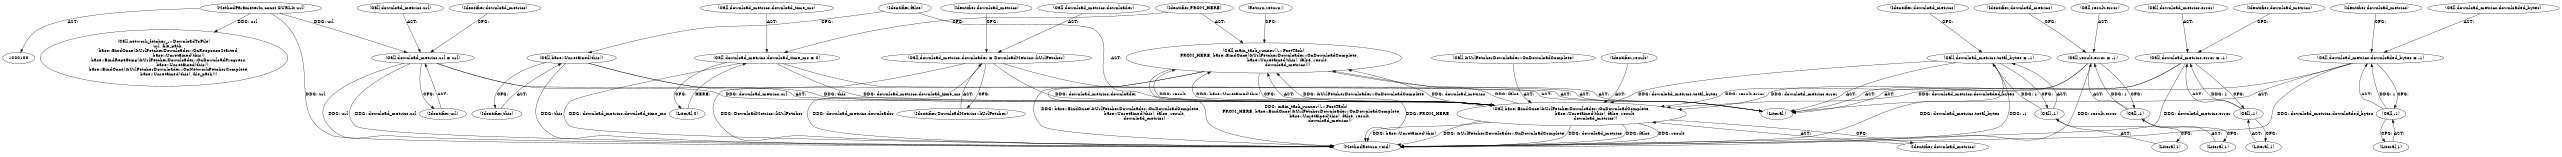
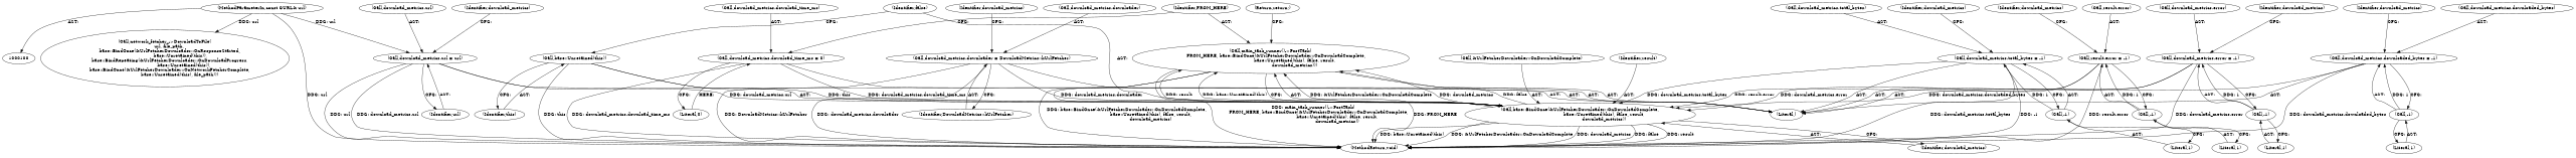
  digraph {
    n1 [label="(Call,main_task_runner()->PostTask(\n        FROM_HERE, base::BindOnce(&UrlFetcherDownloader::OnDownloadComplete,\n                                  base::Unretained(this), false, result,\n                                  download_metrics)))"]
    n2 [label="(Call,base::BindOnce(&UrlFetcherDownloader::OnDownloadComplete,\n                                  base::Unretained(this), false, result,\n                                  download_metrics))"]
    n3 [label="(Literal,)"]
    n4 [label="(MethodReturn,void)"]
    n5 [label="(Identifier,download_metrics)"]
    n6 [label="(Call,base::Unretained(this))"]
    n7 [label="(Identifier,this)"]
    n8 [label="(Call,result.error = -1)"]
    n9 [label="(Call,-1)"]
    n10 [label="(Literal,1)"]
    n11 [label="(Call,download_metrics.url = url)"]
    n12 [label="(Identifier,url)"]
    n13 [label="(MethodParameterIn,const GURL& url)"]
    n14 [label="(Call,network_fetcher_->DownloadToFile(\n      url, file_path,\n       base::BindOnce(&UrlFetcherDownloader::OnResponseStarted,\n                      base::Unretained(this)),\n       base::BindRepeating(&UrlFetcherDownloader::OnDownloadProgress,\n                           base::Unretained(this)),\n       base::BindOnce(&UrlFetcherDownloader::OnNetworkFetcherComplete,\n                     base::Unretained(this), file_path)))"]
    1000100
    n16 [label="(Call,download_metrics.total_bytes = -1)"]
    n17 [label="(Call,-1)"]
    n18 [label="(Literal,1)"]
    n19 [label="(Call,download_metrics.error = -1)"]
    n20 [label="(Call,-1)"]
    n21 [label="(Literal,1)"]
    n22 [label="(Call,download_metrics.downloaded_bytes = -1)"]
    n23 [label="(Call,-1)"]
    n24 [label="(Literal,1)"]
    n25 [label="(Call,download_metrics.downloader = DownloadMetrics::kUrlFetcher)"]
    n26 [label="(Identifier,DownloadMetrics::kUrlFetcher)"]
    n27 [label="(Call,download_metrics.download_time_ms = 0)"]
    n28 [label="(Literal,0)"]
    n29 [label="(Identifier,download_metrics)"]
    n30 [label="(Call,download_metrics.error)"]
    n31 [label="(Return,return;)"]
    n32 [label="(Call,result.error)"]
    n33 [label="(Identifier,download_metrics)"]
    n34 [label="(Identifier,download_metrics)"]
    n35 [label="(Identifier,false)"]
    n36 [label="(Identifier,FROM_HERE)"]
    n37 [label="(Call,download_metrics.downloaded_bytes)"]
    n38 [label="(Call,download_metrics.url)"]
    n39 [label="(Identifier,download_metrics)"]
    n40 [label="(Call,download_metrics.downloader)"]
    n41 [label="(Call,download_metrics.download_time_ms)"]
    n42 [label="(Call,&UrlFetcherDownloader::OnDownloadComplete)"]
    n43 [label="(Identifier,result)"]
+   n44 [label="(Call,download_metrics.total_bytes)"]
    n45 [label="(Identifier,download_metrics)"]
    n46 [label="(Identifier,download_metrics)"]
    n1 -> n2 [label="CFG: "]
    n1 -> n3 [label="AST: "]
    n1 -> n4 [label="DDG: base::BindOnce(&UrlFetcherDownloader::OnDownloadComplete,\n                                  base::Unretained(this), false, result,\n                                  download_metrics)"]
    n1 -> n4 [label="DDG: main_task_runner()->PostTask(\n        FROM_HERE, base::BindOnce(&UrlFetcherDownloader::OnDownloadComplete,\n                                  base::Unretained(this), false, result,\n                                  download_metrics))"]
    n1 -> n4 [label="DDG: FROM_HERE"]
    n2 -> n1 [label="AST: "]
    n2 -> n1 [label="DDG: &UrlFetcherDownloader::OnDownloadComplete"]
    n2 -> n1 [label="DDG: download_metrics"]
    n2 -> n1 [label="DDG: false"]
    n2 -> n1 [label="DDG: result"]
    n2 -> n1 [label="DDG: base::Unretained(this)"]
    n2 -> n4 [label="DDG: result"]
    n2 -> n4 [label="DDG: base::Unretained(this)"]
    n2 -> n4 [label="DDG: &UrlFetcherDownloader::OnDownloadComplete"]
    n2 -> n4 [label="DDG: download_metrics"]
    n2 -> n4 [label="DDG: false"]
    n2 -> n5 [label="CFG: "]
    n5 -> n2 [label="AST: "]
    n6 -> n2 [label="AST: "]
    n6 -> n2 [label="DDG: this"]
    n6 -> n4 [label="DDG: this"]
    n6 -> n7 [label="CFG: "]
    n7 -> n6 [label="AST: "]
    n8 -> n2 [label="DDG: result.error"]
    n8 -> n3 [label="AST: "]
    n8 -> n4 [label="DDG: result.error"]
    n8 -> n9 [label="CFG: "]
    n9 -> n8 [label="AST: "]
    n9 -> n8 [label="DDG: 1"]
    n9 -> n10 [label="CFG: "]
    n10 -> n9 [label="AST: "]
    n11 -> n2 [label="DDG: download_metrics.url"]
    n11 -> n3 [label="AST: "]
    n11 -> n4 [label="DDG: download_metrics.url"]
    n11 -> n4 [label="DDG: url"]
    n11 -> n12 [label="CFG: "]
    n12 -> n11 [label="AST: "]
    n13 -> n4 [label="DDG: url"]
    n13 -> n11 [label="DDG: url"]
    n13 -> n14 [label="DDG: url"]
    n13 -> 1000100 [label="AST: "]
    n16 -> n2 [label="DDG: download_metrics.total_bytes"]
    n16 -> n3 [label="AST: "]
    n16 -> n4 [label="DDG: -1"]
    n16 -> n4 [label="DDG: download_metrics.total_bytes"]
    n16 -> n17 [label="CFG: "]
    n17 -> n16 [label="AST: "]
    n17 -> n16 [label="DDG: 1"]
    n17 -> n18 [label="CFG: "]
    n18 -> n17 [label="AST: "]
    n19 -> n2 [label="DDG: download_metrics.error"]
    n19 -> n3 [label="AST: "]
    n19 -> n4 [label="DDG: download_metrics.error"]
    n19 -> n20 [label="CFG: "]
    n20 -> n19 [label="AST: "]
    n20 -> n19 [label="DDG: 1"]
    n20 -> n21 [label="CFG: "]
    n21 -> n20 [label="AST: "]
    n22 -> n2 [label="DDG: download_metrics.downloaded_bytes"]
    n22 -> n3 [label="AST: "]
    n22 -> n4 [label="DDG: download_metrics.downloaded_bytes"]
    n22 -> n23 [label="CFG: "]
    n23 -> n22 [label="AST: "]
    n23 -> n22 [label="DDG: 1"]
    n23 -> n24 [label="CFG: "]
    n24 -> n23 [label="AST: "]
    n25 -> n2 [label="DDG: download_metrics.downloader"]
    n25 -> n3 [label="AST: "]
    n25 -> n4 [label="DDG: DownloadMetrics::kUrlFetcher"]
    n25 -> n4 [label="DDG: download_metrics.downloader"]
    n25 -> n26 [label="CFG: "]
    n26 -> n25 [label="AST: "]
    n27 -> n2 [label="DDG: download_metrics.download_time_ms"]
    n27 -> n3 [label="AST: "]
    n27 -> n4 [label="DDG: download_metrics.download_time_ms"]
    n27 -> n28 [label="CFG: "]
    n28 -> n27 [label="HERE: "]
    n29 -> n8 [label="CFG: "]
    n30 -> n19 [label="AST: "]
    n31 -> n1 [label="CFG: "]
    n32 -> n8 [label="AST: "]
    n33 -> n19 [label="CFG: "]
    n34 -> n22 [label="CFG: "]
    n35 -> n2 [label="AST: "]
    n35 -> n6 [label="CFG: "]
    n36 -> n1 [label="AST: "]
    n36 -> n27 [label="CFG: "]
    n37 -> n22 [label="AST: "]
    n38 -> n11 [label="AST: "]
    n39 -> n11 [label="CFG: "]
    n40 -> n25 [label="AST: "]
    n41 -> n27 [label="AST: "]
    n42 -> n2 [label="AST: "]
    n43 -> n2 [label="AST: "]
+   n44 -> n16 [label="AST: "]
    n45 -> n16 [label="CFG: "]
    n46 -> n25 [label="CFG: "]
  }
